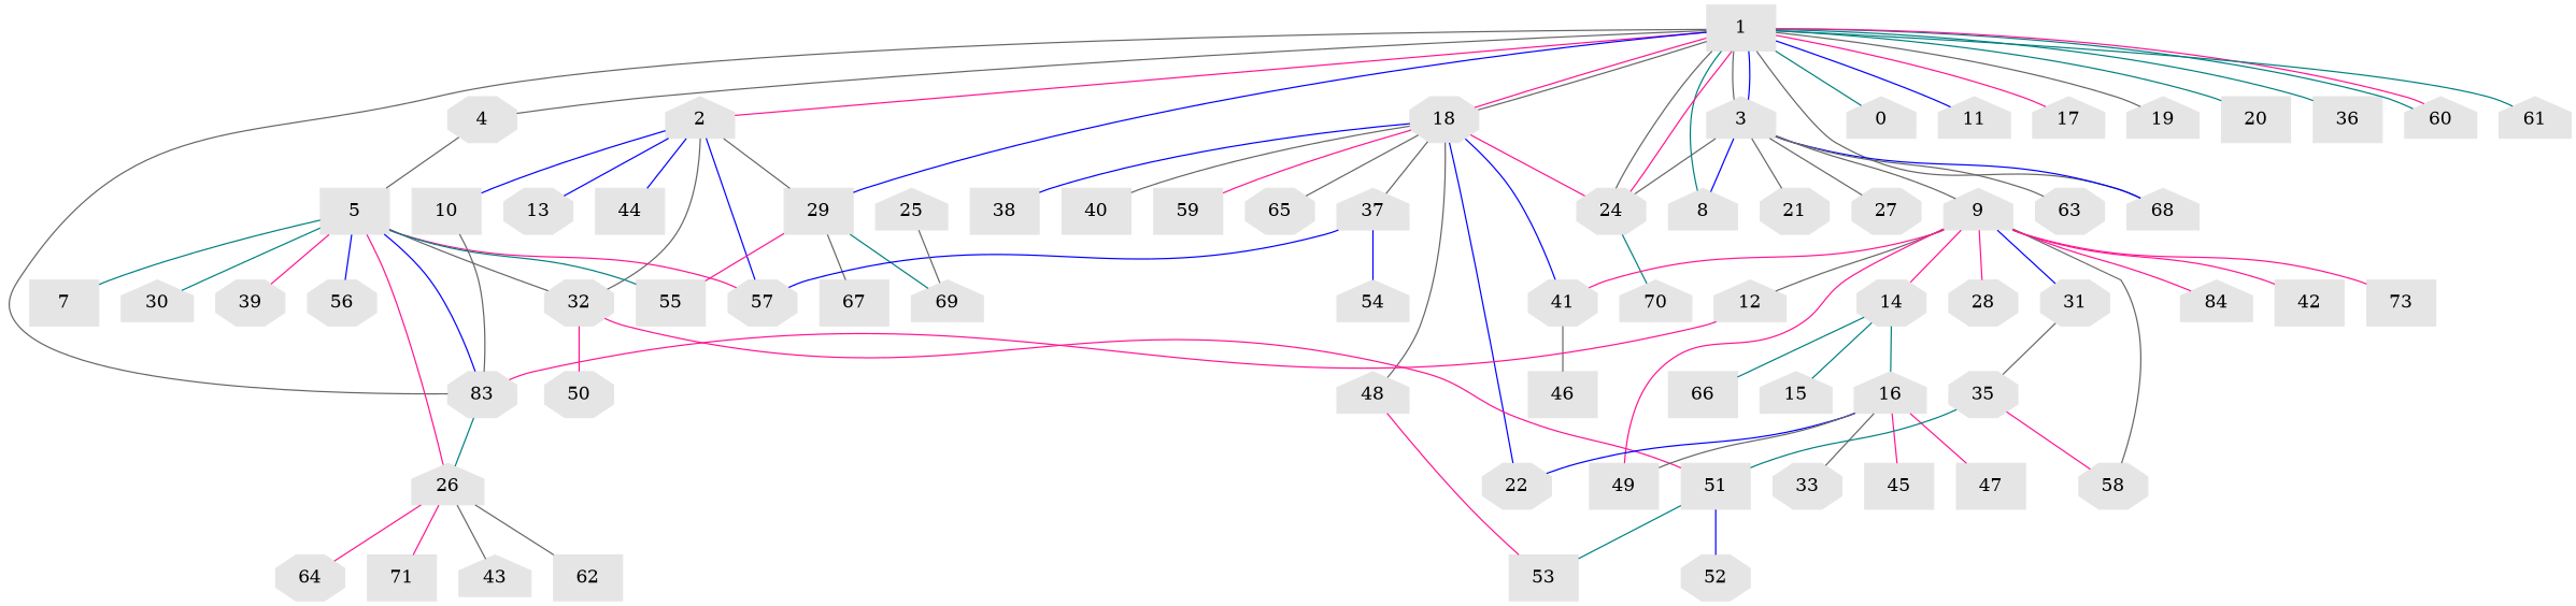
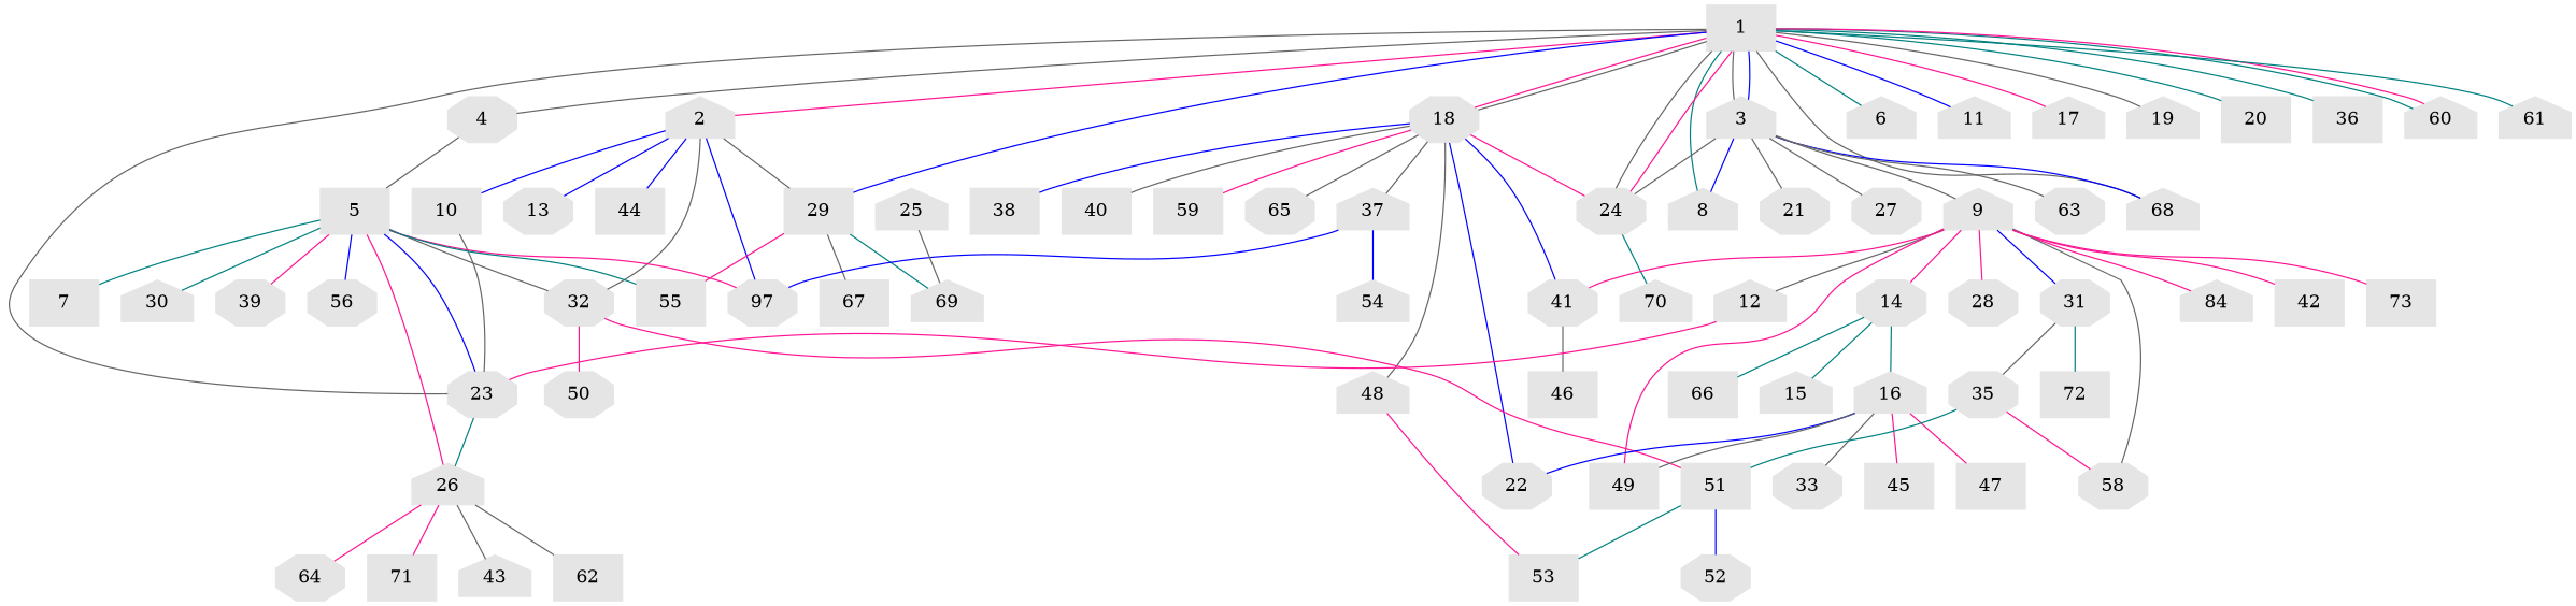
  graph {
    node [color=gray90 shape=box style=filled]
    edge [color=gray40]
    2 [shape=house]
    1
    3 [shape=house]
    4 [shape=octagon]
-   6 [shape=house label=0]
+   6 [shape=house]
    8 [shape=house]
    11 [shape=house]
    17 [shape=house]
    18 [shape=octagon]
    19 [shape=house]
    20
-   23 [shape=octagon label=83]
+   23 [shape=octagon]
    24 [shape=octagon]
    29
    36
    60 [shape=house]
    61 [shape=house]
    68 [shape=house]
    10
    13 [shape=octagon]
    32 [shape=octagon]
    44
-   57 [shape=octagon]
+   57 [shape=octagon label=97]
    9 [shape=house]
    21 [shape=octagon]
    27 [shape=octagon]
    63 [shape=octagon]
    5
    41 [shape=octagon]
    22 [shape=octagon]
    37 [shape=house]
    38
    40
    48 [shape=house]
    59
    65 [shape=octagon]
    26 [shape=house]
    70 [shape=house]
    55
    69 [shape=house]
    67
    50 [shape=octagon]
    51
    12 [shape=house]
    14 [shape=octagon]
    28 [shape=octagon]
    31 [shape=octagon]
    n48 [label=84 shape=house]
    42
    49
    58 [shape=octagon]
    73
    7
    30 [shape=house]
    39 [shape=octagon]
    56 [shape=octagon]
    43 [shape=house]
    62
    64 [shape=octagon]
    71
    15 [shape=house]
    16 [shape=house]
    66
    25 [shape=house]
    35 [shape=octagon]
+   72
    46
    33 [shape=octagon]
    45
    47
    54 [shape=house]
    53
    52 [shape=octagon]
    2 -- 29
    2 -- 10 [color=blue]
    2 -- 13 [color=blue]
    2 -- 32
    2 -- 44 [color=blue]
    2 -- 57 [color=blue]
    1 -- 2 [color=deeppink]
    1 -- 3
    1 -- 3 [color=blue]
    1 -- 4
    1 -- 6 [color=teal]
    1 -- 8 [color=teal]
    1 -- 11 [color=blue]
    1 -- 17 [color=deeppink]
    1 -- 18 [color=deeppink]
    1 -- 18
    1 -- 19
    1 -- 20 [color=teal]
    1 -- 23
    1 -- 24
    1 -- 24 [color=deeppink]
    1 -- 29 [color=blue]
    1 -- 36 [color=teal]
    1 -- 60 [color=teal]
    1 -- 60 [color=deeppink]
    1 -- 61 [color=teal]
    1 -- 68
    3 -- 8 [color=blue]
    3 -- 24
    3 -- 68 [color=blue]
    3 -- 9
    3 -- 21
    3 -- 27
    3 -- 63
    4 -- 5
    18 -- 24 [color=deeppink]
    18 -- 41 [color=blue]
    18 -- 22 [color=blue]
    18 -- 37
    18 -- 38 [color=blue]
    18 -- 40
    18 -- 48
    18 -- 59 [color=deeppink]
    18 -- 65
    23 -- 26 [color=teal]
    24 -- 70 [color=teal]
    29 -- 55 [color=deeppink]
    29 -- 69 [color=teal]
    29 -- 67
    10 -- 23
    32 -- 50 [color=deeppink]
    32 -- 51 [color=deeppink]
    9 -- 41 [color=deeppink]
    9 -- 12
    9 -- 14 [color=deeppink]
    9 -- 28 [color=deeppink]
    9 -- 31 [color=blue]
    9 -- n48 [color=deeppink]
    9 -- 42 [color=deeppink]
    9 -- 49 [color=deeppink]
    9 -- 58
    9 -- 73 [color=deeppink]
    5 -- 23 [color=blue]
    5 -- 32
    5 -- 57 [color=deeppink]
    5 -- 26 [color=deeppink]
    5 -- 55 [color=teal]
    5 -- 7 [color=teal]
    5 -- 30 [color=teal]
    5 -- 39 [color=deeppink]
    5 -- 56 [color=blue]
    41 -- 46
    37 -- 57 [color=blue]
    37 -- 54 [color=blue]
    48 -- 53 [color=deeppink]
    26 -- 43
    26 -- 62
    26 -- 64 [color=deeppink]
    26 -- 71 [color=deeppink]
    51 -- 53 [color=teal]
    51 -- 52 [color=blue]
    12 -- 23 [color=deeppink]
    14 -- 15 [color=teal]
    14 -- 16 [color=teal]
    14 -- 66 [color=teal]
    31 -- 35
+   31 -- 72 [color=teal]
    16 -- 22 [color=blue]
    16 -- 49
    16 -- 33
    16 -- 45 [color=deeppink]
    16 -- 47 [color=deeppink]
    25 -- 69
    35 -- 51 [color=teal]
    35 -- 58 [color=deeppink]
  }
